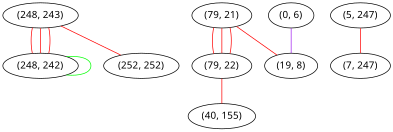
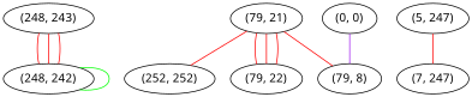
  graph {
    fontname="Noto Sans"
    node [fontname="Noto Sans"]
    edge [color=red fontname="Noto Sans" weight=1]
    "(248, 243)"
    "(248, 242)"
    "(252, 252)"
    "(79, 21)"
    "(79, 22)"
-   "(79, 8)" [label="(19, 8)"]
-   "(40, 155)"
-   "(0, 0)" [label="(0, 6)"]
+   "(79, 8)"
+   "(0, 0)"
    "(5, 247)"
    "(7, 247)"
    "(248, 243)" -- "(248, 242)"
    "(248, 243)" -- "(248, 242)"
    "(248, 243)" -- "(248, 242)"
-   "(248, 243)" -- "(252, 252)"
+   "(79, 21)" -- "(252, 252)"
    "(248, 242)" -- "(248, 242)" [color=green weight=2]
    "(79, 21)" -- "(79, 22)"
    "(79, 21)" -- "(79, 22)"
    "(79, 21)" -- "(79, 22)"
    "(79, 21)" -- "(79, 8)"
-   "(79, 22)" -- "(40, 155)"
    "(0, 0)" -- "(79, 8)" [color=purple weight=4]
    "(5, 247)" -- "(7, 247)"
  }
